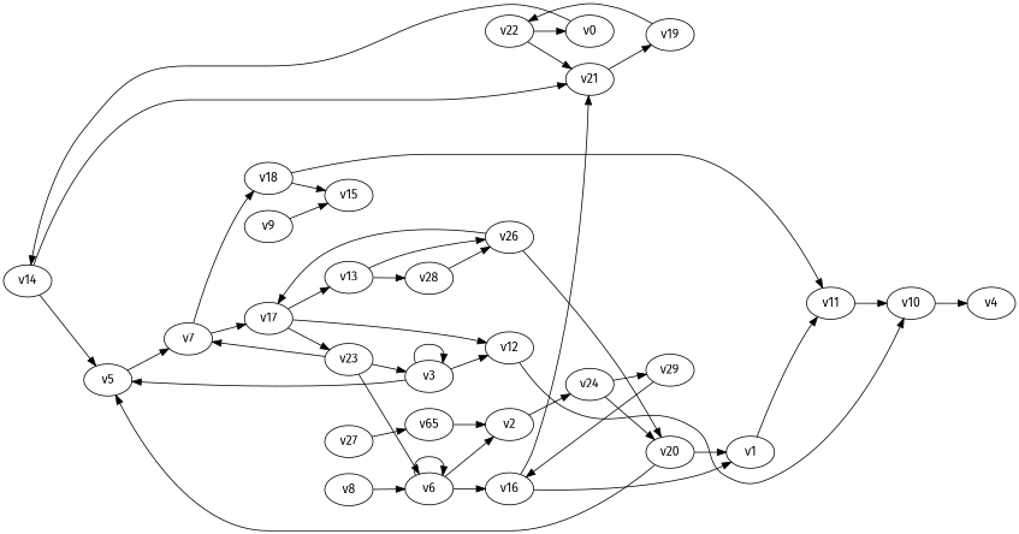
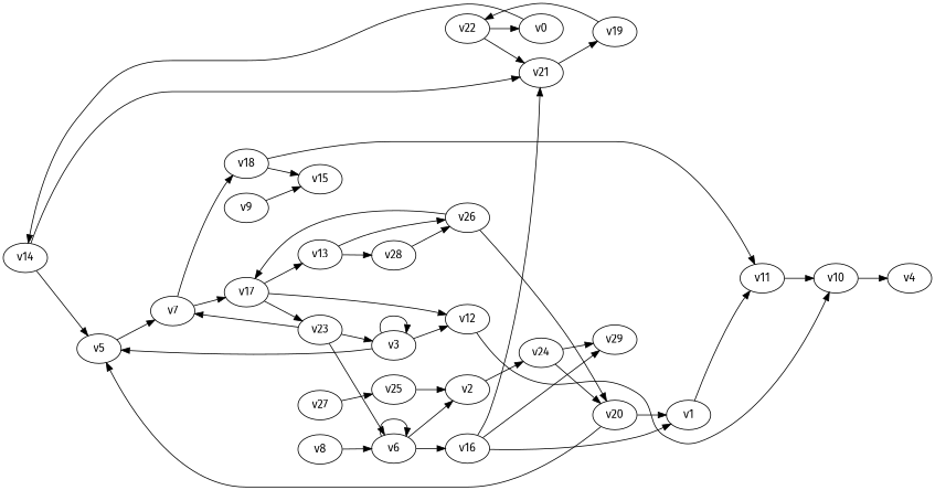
  digraph {
    fontname="Fira Sans"
    rankdir=LR
    node [fontname="Fira Sans" player=1]
    edge [fontname="Fira Sans"]
    v0 [player=0]
    v14 [player=0]
    v5
    v21 [player=0]
    v11 [player=0]
    v1
    v10 [player=0]
    v2 [player=0]
    v24
    v20
    v29 [player=0]
    v3 [player=0]
    v12
    v7
    v4 [player=0]
    v28 [player=0]
    v26
    v17
    v18
    v6 [player=0]
    v16 [player=0]
    v13
    v23
    v15
    v8
    v9
    v19
    v22 [player=0]
-   v25 [label=v65]
+   v25
    v27 [player=0]
    v0 -> v14 [constraint="t < 13"]
    v14 -> v5
    v14 -> v21
    v5 -> v7
    v21 -> v19
    v11 -> v10
    v1 -> v11
    v10 -> v4
    v2 -> v24
    v24 -> v20
    v24 -> v29
    v20 -> v5
    v20 -> v1
-   v29 -> v16 [constraint="t >= 3"]
+   v16 -> v29 [constraint="t >= 3"]
    v3 -> v5
    v3 -> v3
    v3 -> v12
    v12 -> v10 [constraint="t mod 2 == 0"]
    v7 -> v17
    v7 -> v18
    v28 -> v26
    v26 -> v20 [constraint="t mod 5 == 2"]
    v26 -> v17
    v17 -> v12
    v17 -> v13
    v17 -> v23
    v18 -> v11
    v18 -> v15
    v6 -> v2
    v6 -> v6
    v6 -> v16
    v16 -> v21
    v16 -> v1
    v13 -> v28
    v13 -> v26
    v23 -> v3
    v23 -> v7
    v23 -> v6
    v8 -> v6
    v9 -> v15
    v19 -> v22
    v22 -> v0
    v22 -> v21
    v25 -> v2
    v27 -> v25
  }
